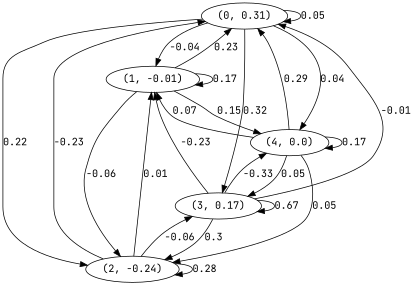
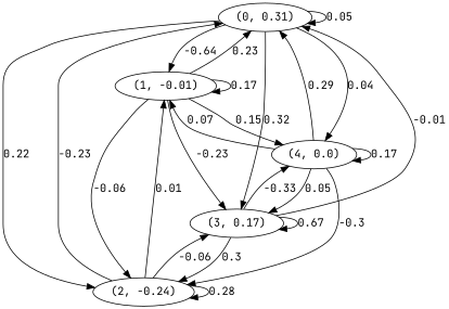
  digraph {
    fontname="JetBrains Mono"
    node [fontname="JetBrains Mono"]
    edge [fontname="JetBrains Mono"]
    n1 [label="(0, 0.31)"]
    n2 [label="(1, -0.01)"]
    n3 [label="(2, -0.24)"]
    n4 [label="(3, 0.17)"]
    n5 [label="(4, 0.0)"]
    n1 -> n1 [label=0.05]
-   n1 -> n2 [label=-0.04]
+   n1 -> n2 [label=-0.64]
    n1 -> n3 [label=0.22]
    n1 -> n4 [label=0.32]
    n1 -> n5 [label=0.04]
    n2 -> n1 [label=0.23]
    n2 -> n2 [label=0.17]
    n2 -> n3 [label=-0.06]
-   n4 -> n2 [label=-0.23]
+   n2 -> n4 [label=-0.23]
    n2 -> n5 [label=0.15]
    n3 -> n1 [label=-0.23]
    n3 -> n2 [label=0.01]
    n3 -> n3 [label=0.28]
    n3 -> n4 [label=-0.06]
    n4 -> n1 [label=-0.01]
    n4 -> n3 [label=0.3]
    n4 -> n4 [label=0.67]
    n4 -> n5 [label=-0.33]
    n5 -> n1 [label=0.29]
    n5 -> n2 [label=0.07]
-   n5 -> n3 [label=0.05]
+   n5 -> n3 [label=-0.3]
    n5 -> n4 [label=0.05]
    n5 -> n5 [label=0.17]
  }
